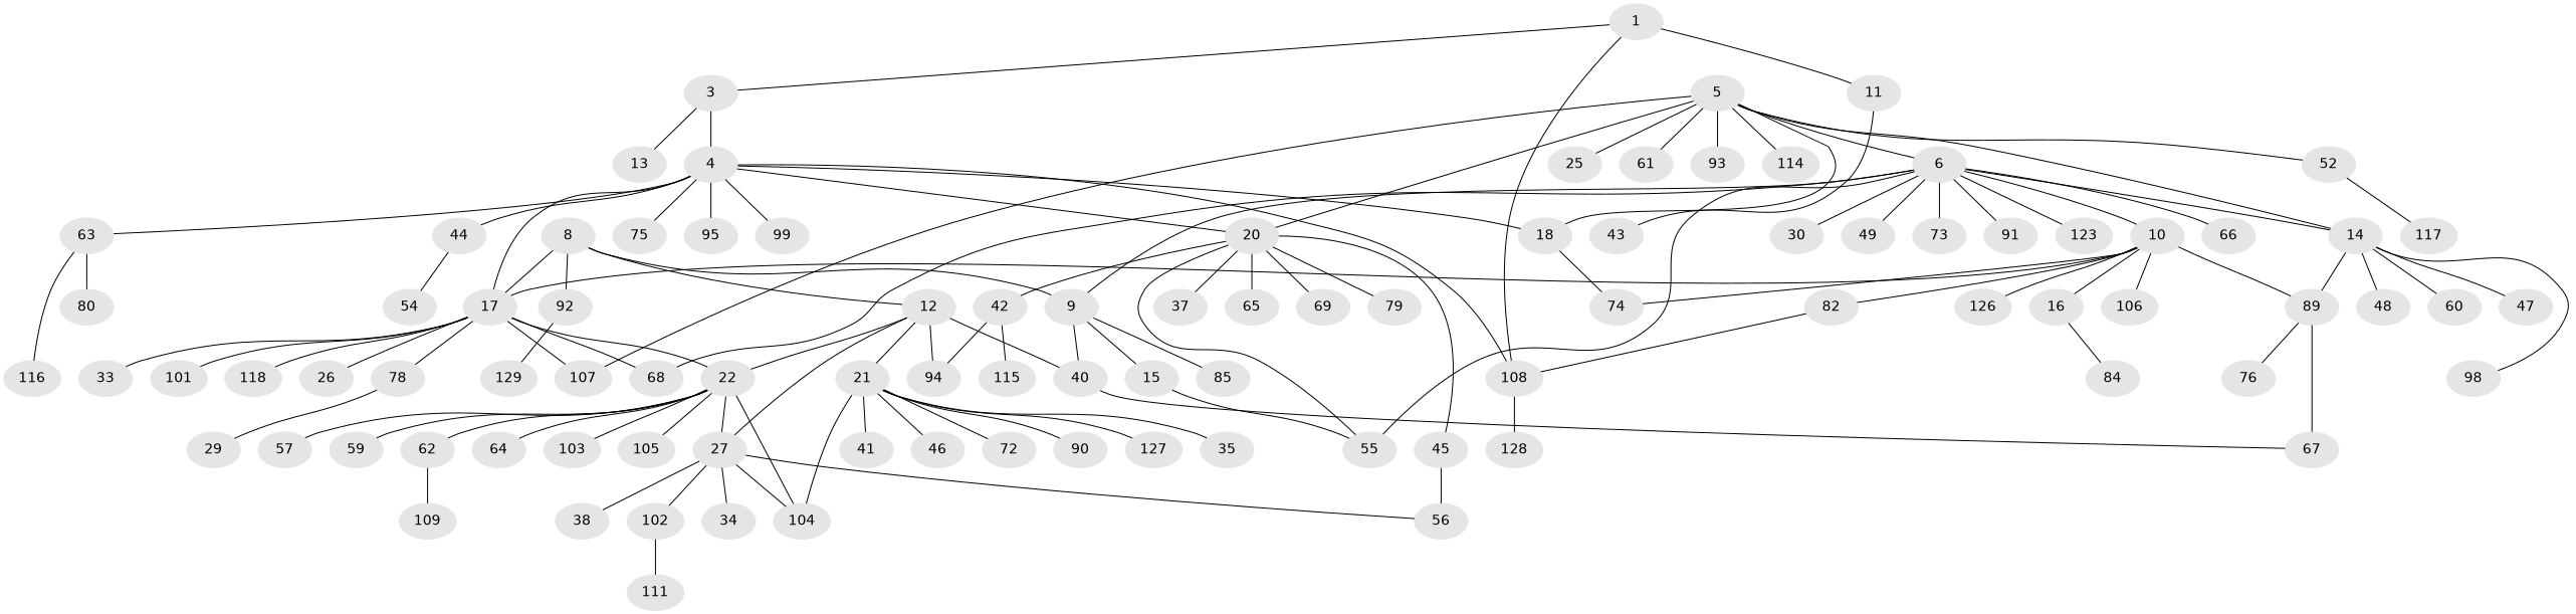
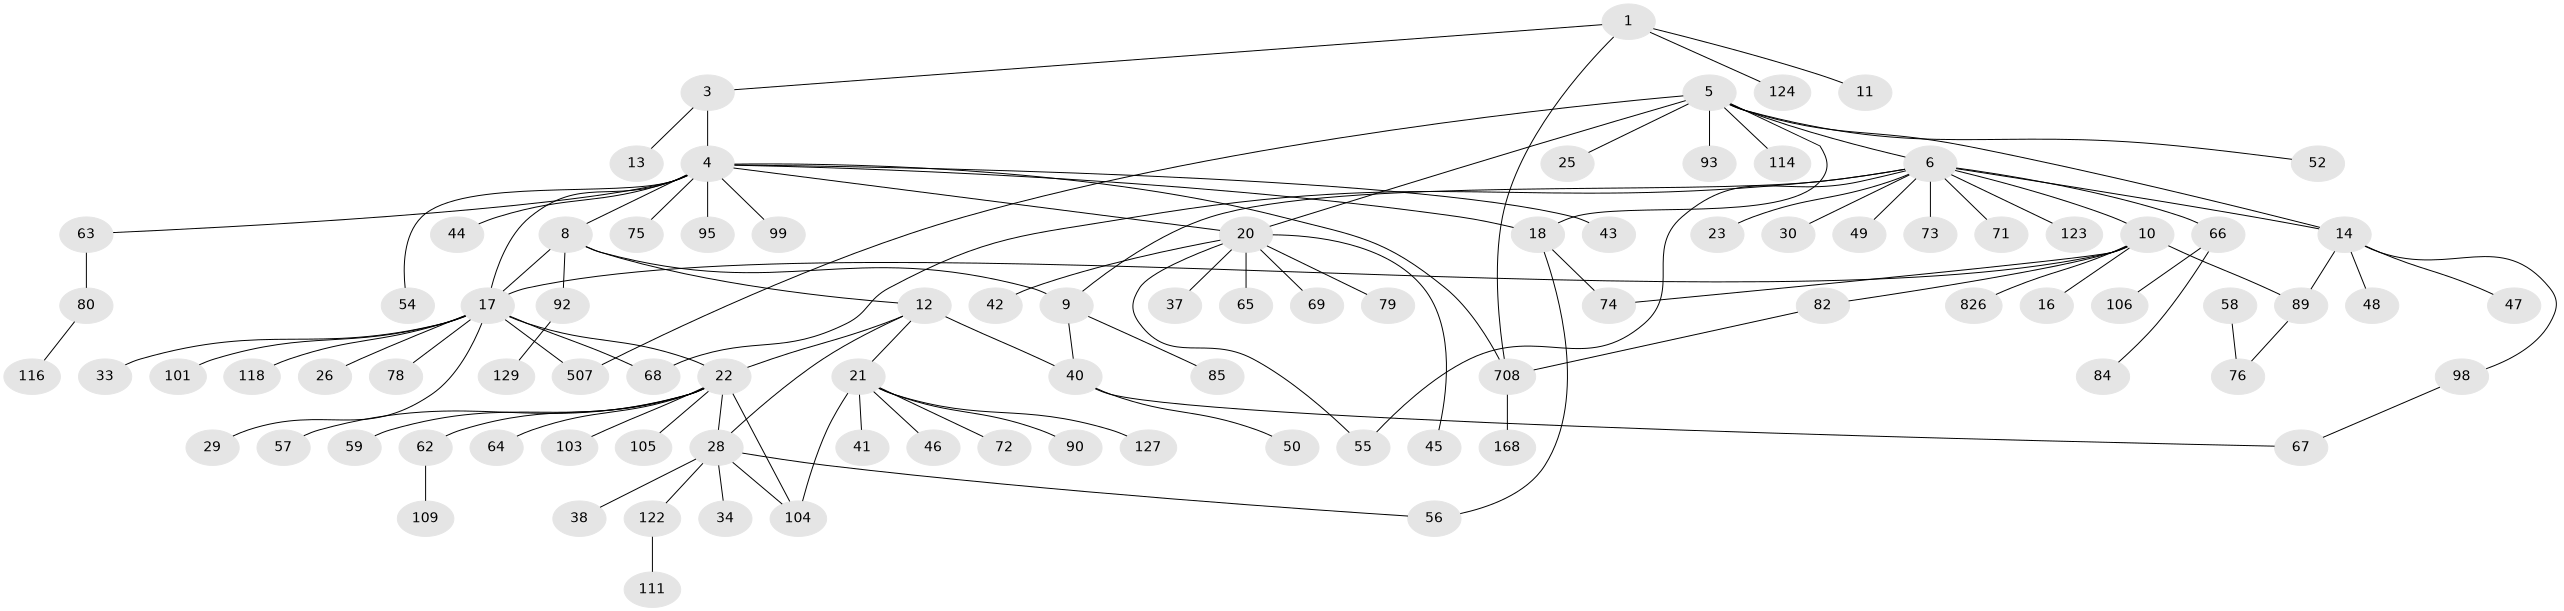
  graph {
    fontname="DejaVu Sans"
    node [color=gray90 fontname="DejaVu Sans" style=filled]
    edge [fontname="DejaVu Sans"]
    1 [super="+2"]
    3 [super="+83"]
    11
-   108 [super="+119"]
+   108 [super="+119" label=708]
+   124
    4 [super="+122"]
    13 [super="+86"]
    5 [super="+53"]
    18 [super="+27"]
    20 [super="+31"]
    6 [super="+7"]
    14 [super="+32"]
    25
    52
-   61
    93
-   107
+   107 [label=507]
    114
-   128
+   128 [label=168]
    8
    17 [super="+110"]
    43
    44
    54
    63
    75
    95
    99
    9 [super="+81"]
    12 [super="+51"]
    92 [super="+112"]
    68
    22 [super="+36"]
    26
    29
    33
    78
    101
    118
    74 [super="+96"]
    56
    55
    37
    42
    45
    65
    69
    79
    80
    116
    10 [super="+70"]
+   23
    30
    49
    66
    73 [super="+88"]
-   91
+   91 [label=71]
    123
    n59 [label=89 super="+87"]
    47
    48
-   60
    98
-   117
-   15
    40 [super="+100"]
    85
    16 [super="+24"]
    82
    106
-   126
+   126 [label=826]
    21 [super="+71"]
-   28 [super="+39" label=27]
-   94 [super="+121"]
+   28 [super="+39"]
    129
    67 [super="+89"]
+   50
    84
    76 [super="+77"]
-   35
    41
    46
    72
    90
    104 [super="+125"]
    127
    57
    59
    62
    64
    103
    105
    34
    38 [super="+113"]
-   102
-   115
+   102 [label=122]
+   58
    109
    111
    1 -- 3
    1 -- 11
    1 -- 108
+   1 -- 124
    3 -- 4
    3 -- 13
    108 -- 128
    4 -- 108
    4 -- 18
    4 -- 20
+   4 -- 8
    4 -- 17
-   11 -- 43
+   4 -- 43
    4 -- 44
-   44 -- 54
+   4 -- 54
    4 -- 63
    4 -- 75
    4 -- 95
    4 -- 99
    5 -- 18
    5 -- 20
    5 -- 6
    5 -- 14
    5 -- 25
    5 -- 52
-   5 -- 61
    5 -- 93
    5 -- 107
    5 -- 114
    18 -- 74
-   45 -- 56
+   18 -- 56
    20 -- 55
    20 -- 37
    20 -- 42
    20 -- 45
    20 -- 65
    20 -- 69
    20 -- 79
    6 -- 14
    6 -- 9
    6 -- 68
    6 -- 55
    6 -- 10
+   6 -- 23
    6 -- 30
    6 -- 49
    6 -- 66
    6 -- 73
    6 -- 91
    6 -- 123
    14 -- n59
    14 -- 47
    14 -- 48
-   14 -- 60
    14 -- 98
-   52 -- 117
    8 -- 17
    8 -- 9
    8 -- 12
    8 -- 92
    17 -- 107
    17 -- 68
    17 -- 22
    17 -- 26
-   78 -- 29
+   17 -- 29
    17 -- 33
    17 -- 78
    17 -- 101
    17 -- 118
    63 -- 80
-   63 -- 116
-   9 -- 15
+   80 -- 116
    9 -- 40
    9 -- 85
    12 -- 22
    12 -- 40 [weight=2]
    12 -- 21
    12 -- 28
-   12 -- 94
    92 -- 129
    22 -- 28
    22 -- 104
    22 -- 57
    22 -- 59
    22 -- 62
    22 -- 64
    22 -- 103
    22 -- 105
-   42 -- 94
-   42 -- 115
    10 -- 17
    10 -- 74
    10 -- n59
    10 -- 16
    10 -- 82
-   10 -- 106
+   66 -- 106
    10 -- 126
-   n59 -- 67
+   98 -- 67
    n59 -- 76
-   15 -- 55
    40 -- 67
-   16 -- 84
+   40 -- 50
+   66 -- 84
    82 -- 108
-   21 -- 35
    21 -- 41
    21 -- 46
    21 -- 72
    21 -- 90
    21 -- 104
    21 -- 127
    28 -- 56
    28 -- 104
    28 -- 34
    28 -- 38
    28 -- 102
    62 -- 109
    102 -- 111
+   58 -- 76
  }
